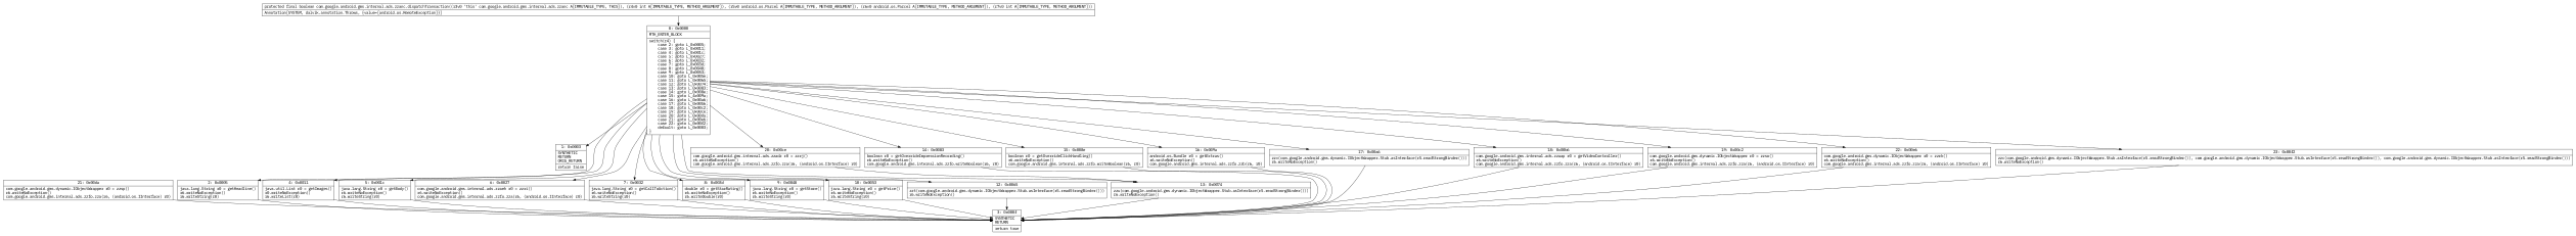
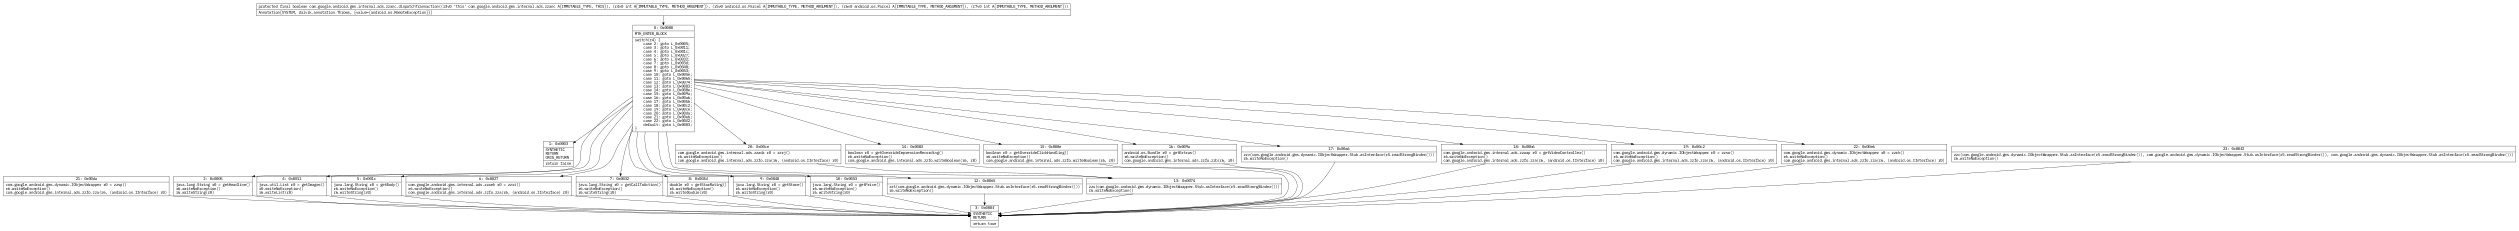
  digraph {
    fontname="IBM Plex Mono"
    node [fontname="IBM Plex Mono" shape=record]
    edge [fontname="IBM Plex Mono"]
-   n1 [label="{0\:\ 0x0000|MTH_ENTER_BLOCK\l|switch(r4) \{\l    case 2: goto L_0x0005;\l    case 3: goto L_0x0011;\l    case 4: goto L_0x001c;\l    case 5: goto L_0x0027;\l    case 6: goto L_0x0032;\l    case 7: goto L_0x003d;\l    case 8: goto L_0x0048;\l    case 9: goto L_0x0053;\l    case 10: goto L_0x005e;\l    case 11: goto L_0x0065;\l    case 12: goto L_0x0074;\l    case 13: goto L_0x0083;\l    case 14: goto L_0x008e;\l    case 15: goto L_4x009a;\l    case 16: goto L_0x00a6;\l    case 17: goto L_0x00b6;\l    case 18: goto L_0x00c2;\l    case 19: goto L_0x00ce;\l    case 20: goto L_0x00da;\l    case 21: goto L_0x00e6;\l    case 22: goto L_0x00f2;\l    default: goto L_0x0003;\l\}\l}"]
+   n1 [label="{0\:\ 0x0000|MTH_ENTER_BLOCK\l|switch(r4) \{\l    case 2: goto L_0x0005;\l    case 3: goto L_0x0011;\l    case 4: goto L_0x001c;\l    case 5: goto L_0x0027;\l    case 6: goto L_0x0032;\l    case 7: goto L_0x003d;\l    case 8: goto L_0x0048;\l    case 9: goto L_0x0053;\l    case 10: goto L_0x005e;\l    case 11: goto L_0x0065;\l    case 12: goto L_0x0074;\l    case 13: goto L_0x0083;\l    case 14: goto L_0x008e;\l    case 15: goto L_0x009a;\l    case 16: goto L_0x00a6;\l    case 17: goto L_0x00b6;\l    case 18: goto L_0x00c2;\l    case 19: goto L_0x00ce;\l    case 20: goto L_0x00da;\l    case 21: goto L_0x00e6;\l    case 22: goto L_0x00f2;\l    default: goto L_0x0003;\l\}\l}"]
    n2 [label="{1\:\ 0x0003|SYNTHETIC\lRETURN\lORIG_RETURN\l|return false\l}"]
    n3 [label="{2\:\ 0x0005|java.lang.String r0 = getHeadline()\lr6.writeNoException()\lr6.writeString(r0)\l}"]
    n4 [label="{4\:\ 0x0011|java.util.List r0 = getImages()\lr0.writeNoException()\lr6.writeList(r0)\l}"]
    n5 [label="{5\:\ 0x001c|java.lang.String r0 = getBody()\lr6.writeNoException()\lr6.writeString(r0)\l}"]
    n6 [label="{6\:\ 0x0027|com.google.android.gms.internal.ads.zzaeh r0 = zzri()\lr6.writeNoException()\lcom.google.android.gms.internal.ads.zzfo.zza(r6, (android.os.IInterface) r0)\l}"]
    n7 [label="{7\:\ 0x0032|java.lang.String r0 = getCallToAction()\lr6.writeNoException()\lr6.writeString(r0)\l}"]
    n8 [label="{8\:\ 0x003d|double r0 = getStarRating()\lr6.writeNoException()\lr6.writeDouble(r0)\l}"]
    n9 [label="{9\:\ 0x0048|java.lang.String r0 = getStore()\lr6.writeNoException()\lr6.writeString(r0)\l}"]
    n10 [label="{10\:\ 0x0053|java.lang.String r0 = getPrice()\lr6.writeNoException()\lr6.writeString(r0)\l}"]
    n11 [label="{12\:\ 0x0065|zzt(com.google.android.gms.dynamic.IObjectWrapper.Stub.asInterface(r5.readStrongBinder()))\lr6.writeNoException()\l}"]
    n12 [label="{13\:\ 0x0074|zzu(com.google.android.gms.dynamic.IObjectWrapper.Stub.asInterface(r5.readStrongBinder()))\lr6.writeNoException()\l}"]
    n13 [label="{14\:\ 0x0083|boolean r0 = getOverrideImpressionRecording()\lr6.writeNoException()\lcom.google.android.gms.internal.ads.zzfo.writeBoolean(r6, r0)\l}"]
    n14 [label="{15\:\ 0x008e|boolean r0 = getOverrideClickHandling()\lr6.writeNoException()\lcom.google.android.gms.internal.ads.zzfo.writeBoolean(r6, r0)\l}"]
    n15 [label="{16\:\ 0x009a|android.os.Bundle r0 = getExtras()\lr6.writeNoException()\lcom.google.android.gms.internal.ads.zzfo.zzb(r6, r0)\l}"]
    n16 [label="{17\:\ 0x00a6|zzv(com.google.android.gms.dynamic.IObjectWrapper.Stub.asInterface(r5.readStrongBinder()))\lr6.writeNoException()\l}"]
    n17 [label="{18\:\ 0x00b6|com.google.android.gms.internal.ads.zzaap r0 = getVideoController()\lr6.writeNoException()\lcom.google.android.gms.internal.ads.zzfo.zza(r6, (android.os.IInterface) r0)\l}"]
    n18 [label="{19\:\ 0x00c2|com.google.android.gms.dynamic.IObjectWrapper r0 = zzso()\lr6.writeNoException()\lcom.google.android.gms.internal.ads.zzfo.zza(r6, (android.os.IInterface) r0)\l}"]
    n19 [label="{20\:\ 0x00ce|com.google.android.gms.internal.ads.zzadz r0 = zzrj()\lr6.writeNoException()\lcom.google.android.gms.internal.ads.zzfo.zza(r6, (android.os.IInterface) r0)\l}"]
    n20 [label="{22\:\ 0x00e6|com.google.android.gms.dynamic.IObjectWrapper r0 = zzrk()\lr6.writeNoException()\lcom.google.android.gms.internal.ads.zzfo.zza(r6, (android.os.IInterface) r0)\l}"]
    n21 [label="{23\:\ 0x00f2|zzc(com.google.android.gms.dynamic.IObjectWrapper.Stub.asInterface(r5.readStrongBinder()), com.google.android.gms.dynamic.IObjectWrapper.Stub.asInterface(r5.readStrongBinder()), com.google.android.gms.dynamic.IObjectWrapper.Stub.asInterface(r5.readStrongBinder()))\lr6.writeNoException()\l}"]
    n22 [label="{3\:\ 0x000f|SYNTHETIC\lRETURN\l|return true\l}"]
    n23 [label="{21\:\ 0x00da|com.google.android.gms.dynamic.IObjectWrapper r0 = zzsp()\lr6.writeNoException()\lcom.google.android.gms.internal.ads.zzfo.zza(r6, (android.os.IInterface) r0)\l}"]
    n24 [label="{protected final boolean com.google.android.gms.internal.ads.zzanc.dispatchTransaction((r3v0 'this' com.google.android.gms.internal.ads.zzanc A[IMMUTABLE_TYPE, THIS]), (r4v0 int A[IMMUTABLE_TYPE, METHOD_ARGUMENT]), (r5v0 android.os.Parcel A[IMMUTABLE_TYPE, METHOD_ARGUMENT]), (r6v0 android.os.Parcel A[IMMUTABLE_TYPE, METHOD_ARGUMENT]), (r7v0 int A[IMMUTABLE_TYPE, METHOD_ARGUMENT]))  | Annotation[SYSTEM, dalvik.annotation.Throws, \{value=[android.os.RemoteException]\}]\l}"]
    n1 -> n2
    n1 -> n3
    n1 -> n4
    n1 -> n5
    n1 -> n6
    n1 -> n7
    n1 -> n8
    n1 -> n9
    n1 -> n10
    n1 -> n11
    n1 -> n12
    n1 -> n13
    n1 -> n14
    n1 -> n15
    n1 -> n16
    n1 -> n17
    n1 -> n18
    n1 -> n19
    n1 -> n20
-   n1 -> n21
    n3 -> n22
    n4 -> n22
    n5 -> n22
    n6 -> n22
    n7 -> n22
    n8 -> n22
    n9 -> n22
    n10 -> n22
    n11 -> n22
    n12 -> n22
    n13 -> n22
    n14 -> n22
    n15 -> n22
    n16 -> n22
    n17 -> n22
    n18 -> n22
    n19 -> n12
    n20 -> n22
    n21 -> n22
    n23 -> n22
    n24 -> n1
  }
